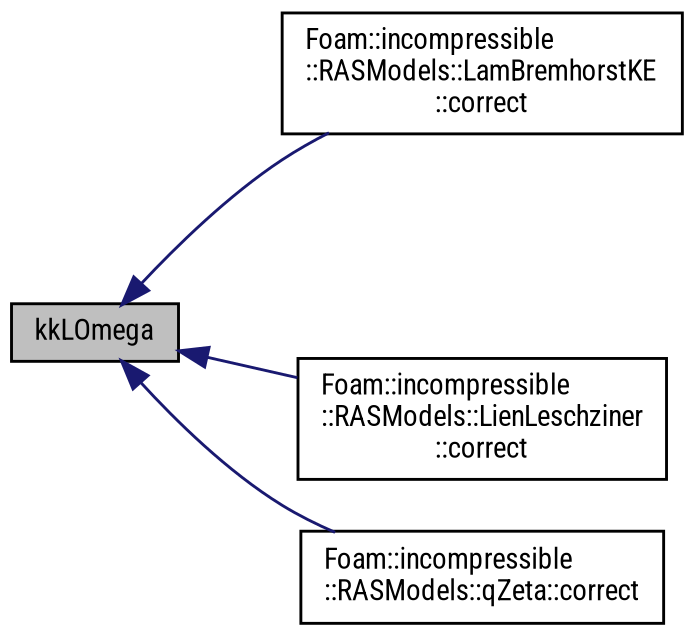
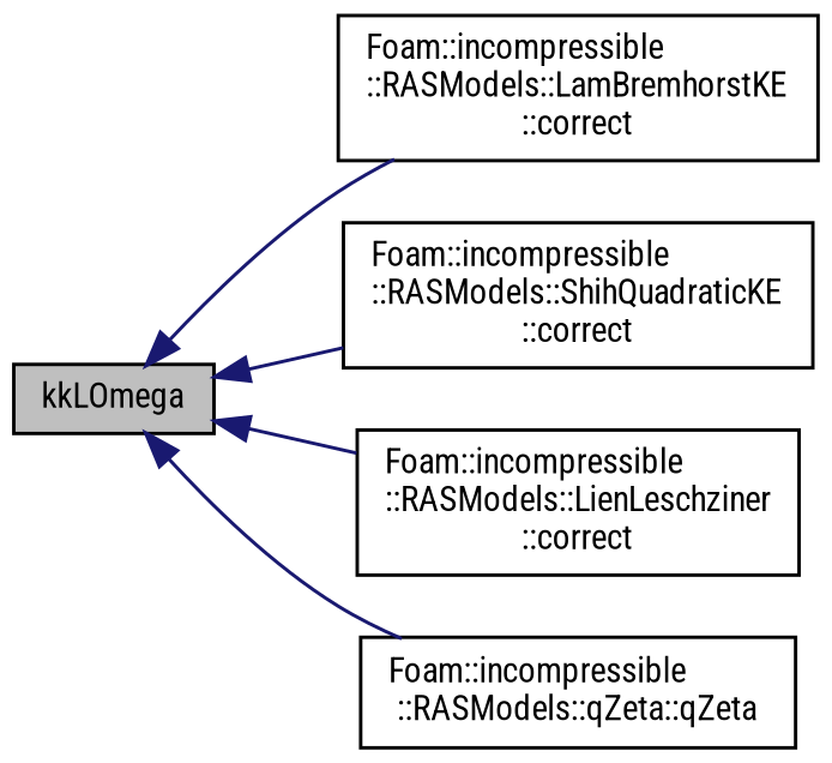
  digraph {
    fontname="Roboto Condensed"
    rankdir=LR
    node [color=black fontname="Roboto Condensed" fontsize=10 shape=record]
    edge [color=midnightblue dir=back fontname="Roboto Condensed" fontsize=10 labelfontname=Helvetica labelfontsize=10 style=solid]
    n1 [fillcolor=grey75 fontcolor=black height=0.2 label=kkLOmega style=filled width=0.4]
    n2 [height=0.2 label="Foam::incompressible\l::RASModels::LamBremhorstKE\l::correct" width=0.4]
+   n3 [height=0.2 label="Foam::incompressible\l::RASModels::ShihQuadraticKE\l::correct" width=0.4]
    n4 [height=0.2 label="Foam::incompressible\l::RASModels::LienLeschziner\l::correct" width=0.4]
-   n5 [height=0.2 label="Foam::incompressible\l::RASModels::qZeta::correct" width=0.4]
+   n5 [height=0.2 label="Foam::incompressible\l::RASModels::qZeta::qZeta" width=0.4]
    n1 -> n2
+   n1 -> n3
    n1 -> n4
    n1 -> n5
  }
